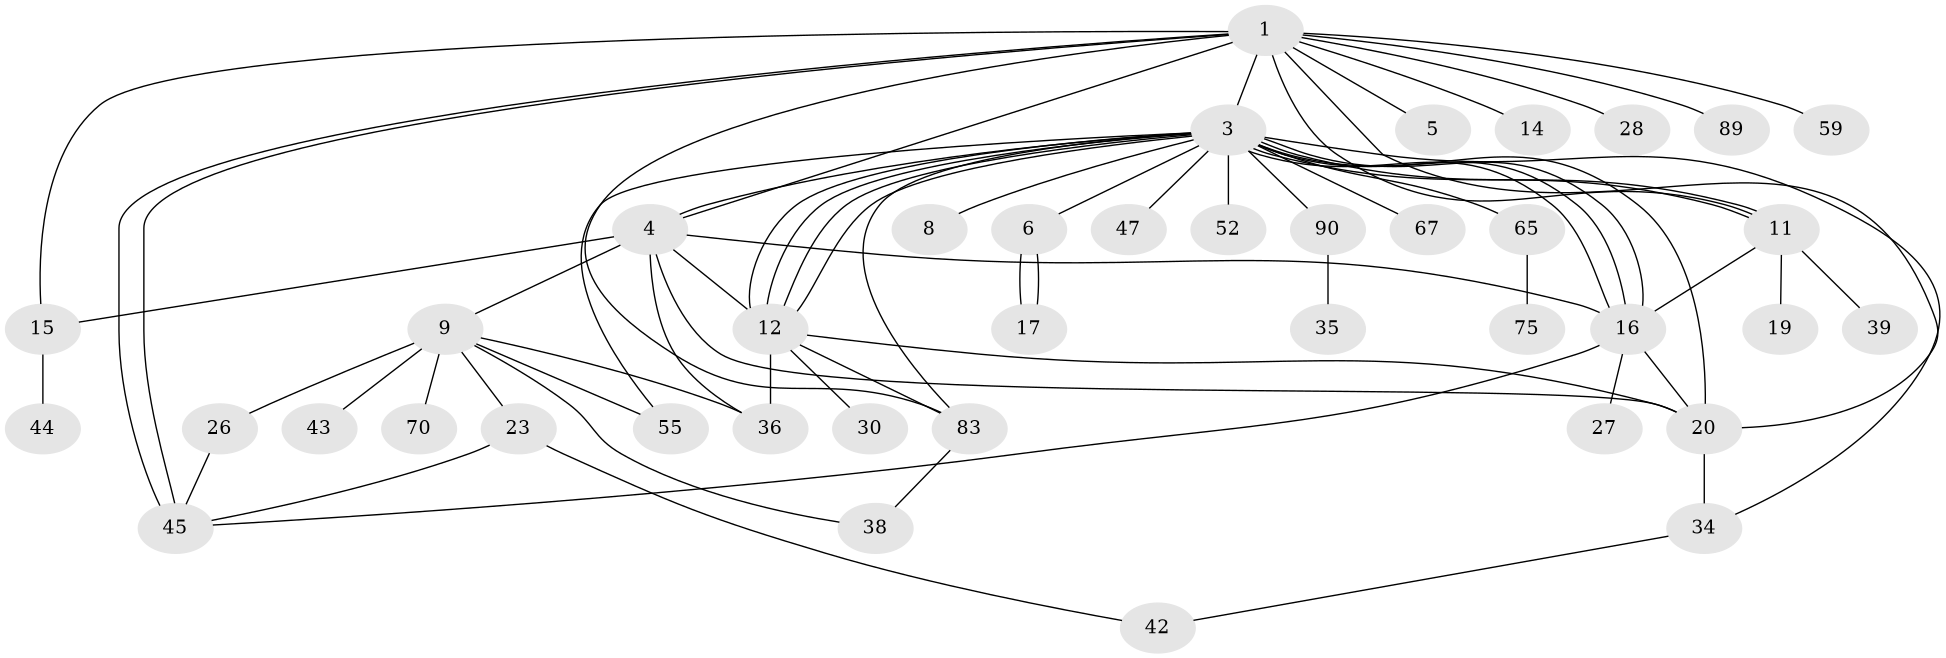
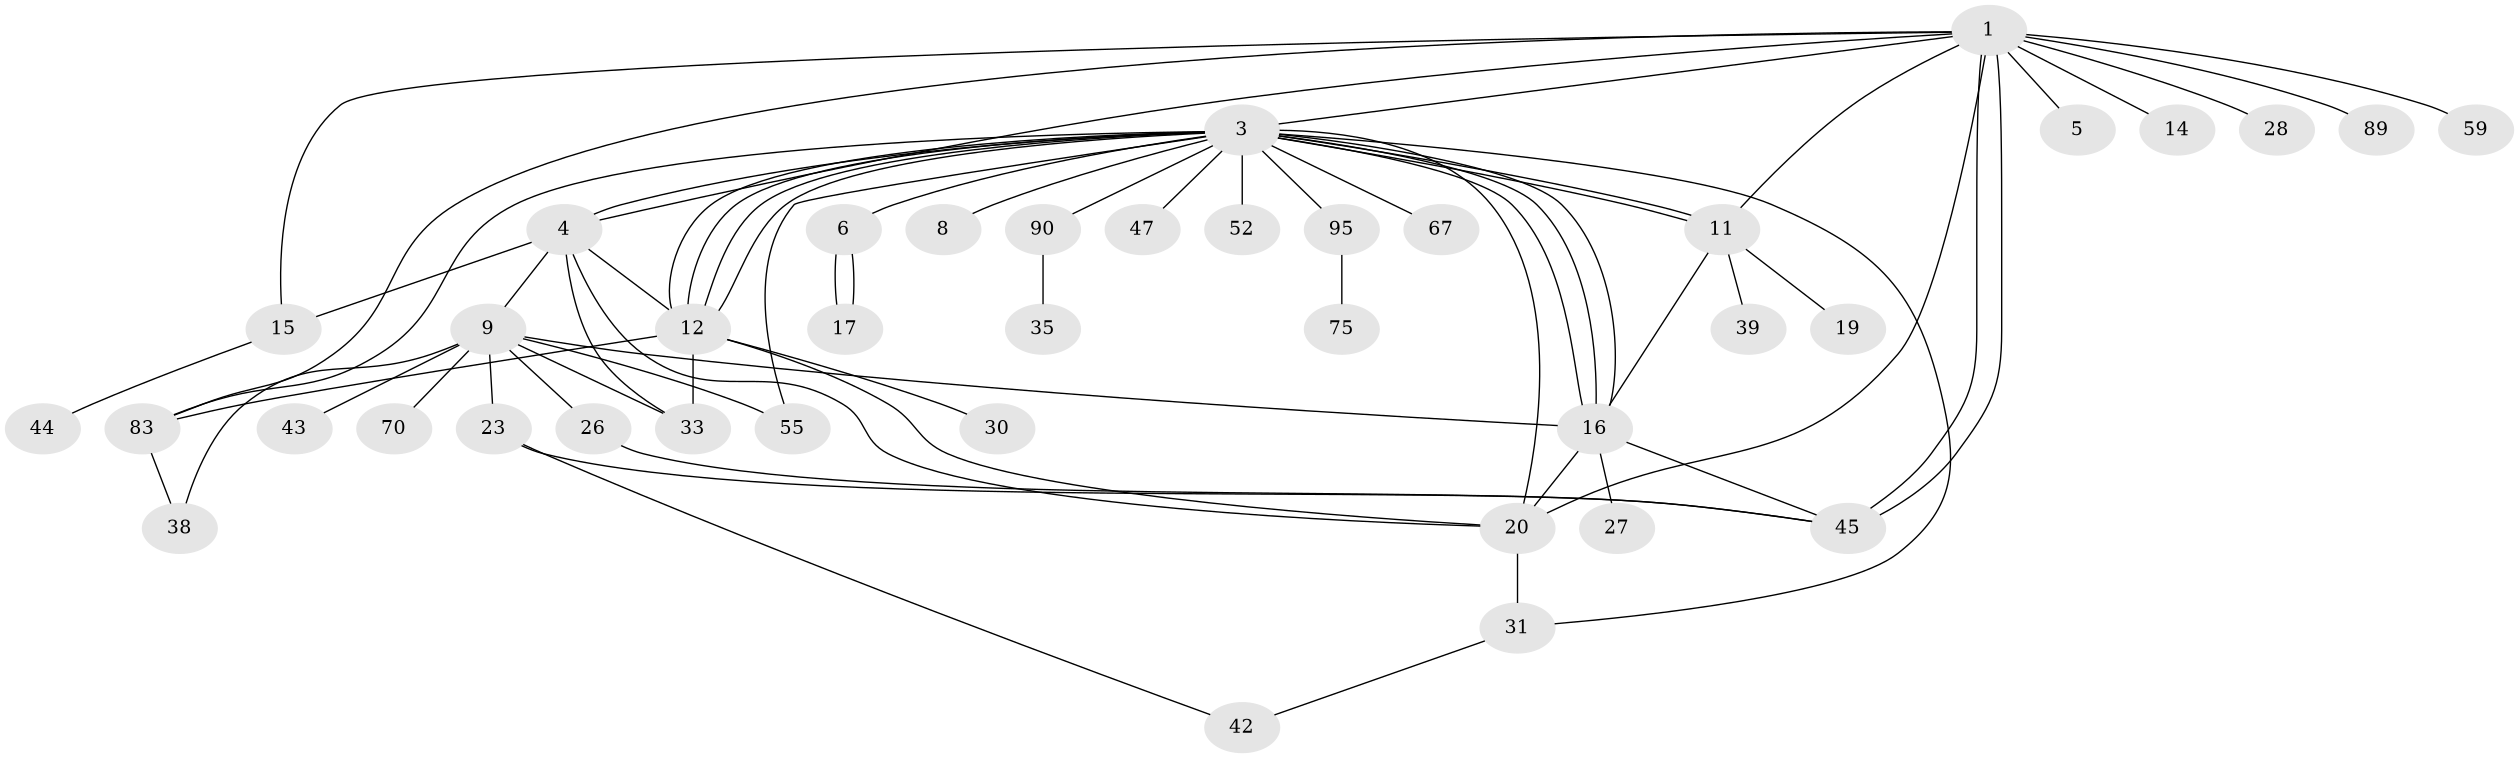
  graph {
    node [color=gray90 style=filled]
    1 [super="+41+2"]
    3
    4
    5
    11 [super="+57+71+53"]
    n6 [label=83 super="+46+24"]
    14
    15
    20 [super="+63+72+56+50+49+34+21"]
    28
    n11 [label=89]
    45 [super="+64"]
    59
    6 [super="+25"]
    8
    n16 [label=90]
    12 [super="+36+32"]
    16 [super="+18+61"]
-   31 [super="+76" label=34]
+   31 [super="+76"]
    47 [super="+79"]
    52
    55 [super="+69"]
-   65 [super="+77+66+80"]
+   65 [super="+77+66+80" label=95]
    67
    9 [super="+22"]
-   33 [label=36]
+   33
    39 [super="+74"]
    19
    38
    44 [super="+48"]
    17 [super="+68"]
    35
    30
    27
    42 [super="+81"]
    75
    23 [super="+73+54"]
    26
    43
    70
    1 -- 3
    1 -- 4
    1 -- 5
    1 -- 11
    1 -- n6
    1 -- 14
    1 -- 15
    1 -- 20
    1 -- 28
    1 -- n11
    1 -- 45 [weight=2]
    1 -- 45
    1 -- 59
    3 -- 4
    3 -- 11
    3 -- 11
    3 -- n6
    3 -- 20 [weight=2]
    3 -- 6
    3 -- 8
    3 -- n16
    3 -- 12
    3 -- 12
    3 -- 12
    3 -- 12
    3 -- 16
    3 -- 16
    3 -- 16
    3 -- 31
    3 -- 47
    3 -- 52
    3 -- 55
    3 -- 65
    3 -- 67
    4 -- 15
    4 -- 20
    4 -- 12
-   4 -- 16
+   9 -- 16
    4 -- 9
    4 -- 33
    11 -- 16
    11 -- 39
    11 -- 19
    n6 -- 38
    15 -- 44
    20 -- 31
    6 -- 17
    6 -- 17
    n16 -- 35
    12 -- n6
    12 -- 20
    12 -- 33
    12 -- 30
    16 -- 20
    16 -- 45
    16 -- 27
    31 -- 42
    65 -- 75
    9 -- 55
    9 -- 33
    9 -- 38
    9 -- 23
    9 -- 26
    9 -- 43
    9 -- 70
    23 -- 45
    23 -- 42
    26 -- 45
  }
